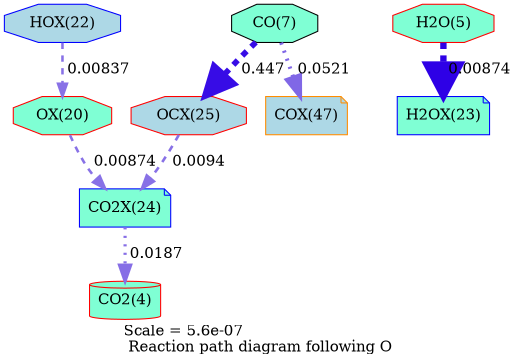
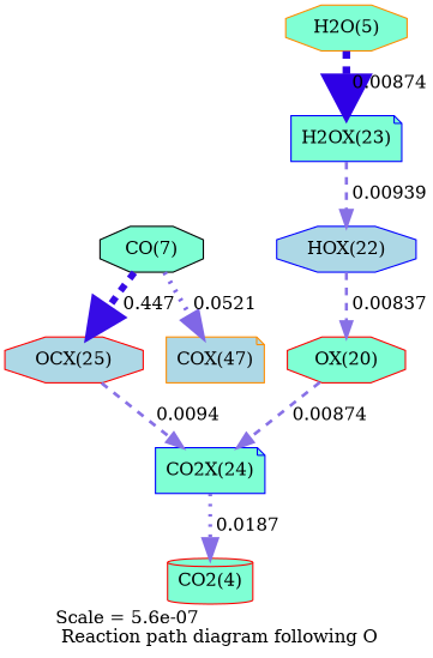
  digraph {
    fontname="DejaVu Serif"
    label="Scale = 5.6e-07\l Reaction path diagram following O"
    node [color=blue fillcolor=aquamarine fontname="DejaVu Serif" shape=octagon style=filled]
    edge [arrowsize=1.24 color="0.7, 0.509, 0.9" fontname="DejaVu Serif" penwidth=2.48 style=dashed]
    n1 [fillcolor=lightblue label="HOX(22)"]
    n2 [color=red label="OX(20)"]
    n3 [label="CO2X(24)" shape=note]
    n4 [color=red label="CO2(4)" shape=cylinder]
    n5 [label="H2OX(23)" shape=note]
-   n6 [color=red label="H2O(5)"]
+   n6 [color=darkorange label="H2O(5)"]
    n7 [color=black label="CO(7)"]
    n8 [color=red fillcolor=lightblue label="OCX(25)"]
    n9 [color=darkorange fillcolor=lightblue label="COX(47)" shape=note]
    n1 -> n2 [arrowsize=1.19 color="0.7, 0.508, 0.9" label=" 0.00837" penwidth=2.39]
    n2 -> n3 [arrowsize=1.21 label=" 0.00874" penwidth=2.42]
    n3 -> n4 [arrowsize=1.5 color="0.7, 0.519, 0.9" label=" 0.0187" penwidth=3 style=dotted]
+   n5 -> n1 [label=" 0.00939"]
    n6 -> n5 [arrowsize=3 color="0.7, 1.5, 0.9" label=" 0.00874" penwidth=6]
    n7 -> n8 [arrowsize=2.7 color="0.7, 0.947, 0.9" label=" 0.447" penwidth=5.39]
    n7 -> n9 [arrowsize=1.88 color="0.7, 0.552, 0.9" label=" 0.0521" penwidth=3.77 style=dotted]
    n8 -> n3 [label=" 0.0094"]
  }
